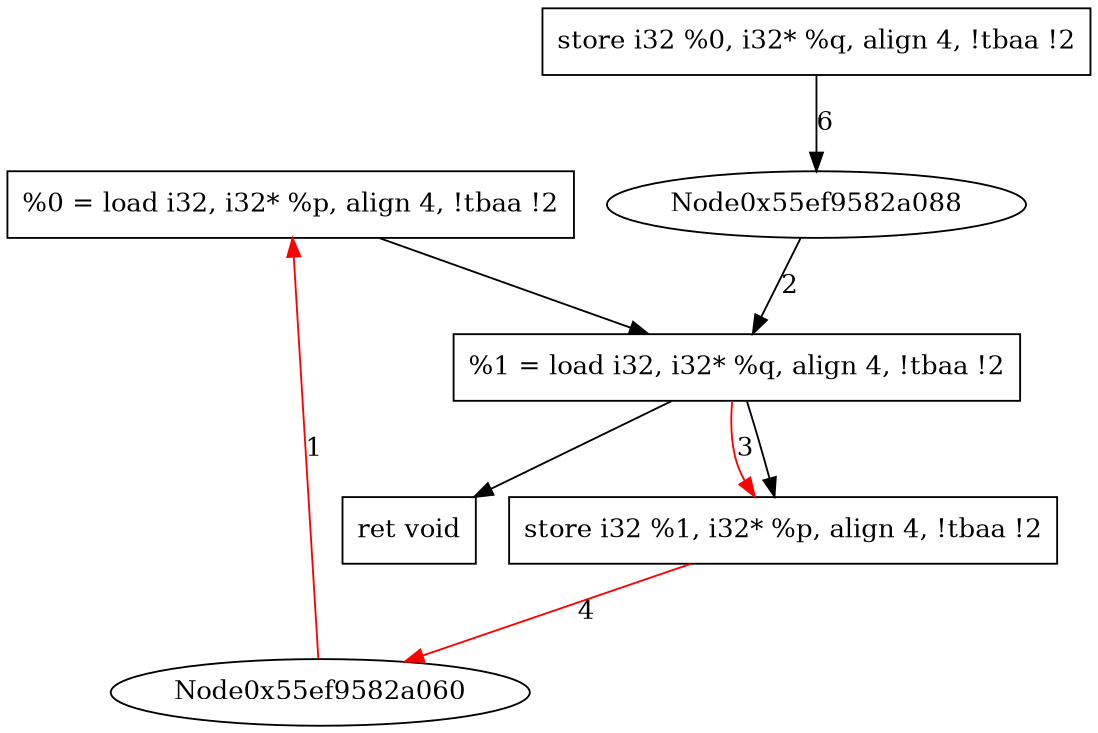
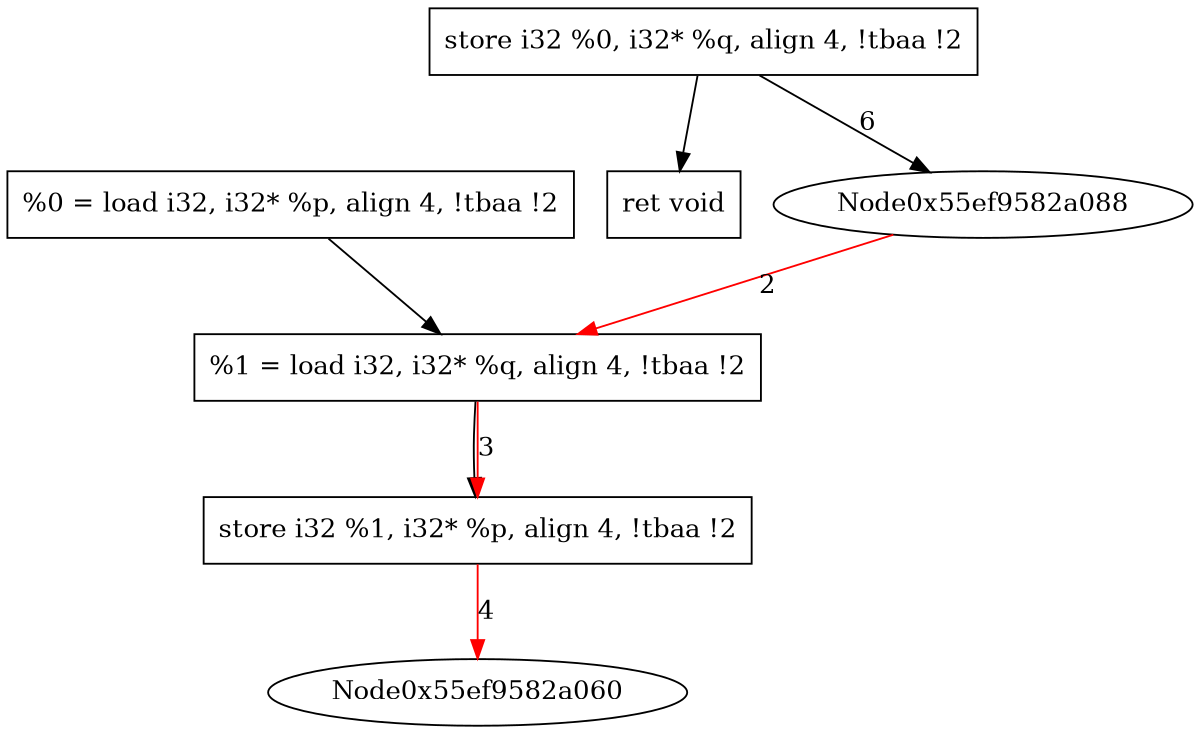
  digraph {
    node [shape=record]
    edge [color=red]
    n1 [label="  %0 = load i32, i32* %p, align 4, !tbaa !2"]
    n2 [label="  %1 = load i32, i32* %q, align 4, !tbaa !2"]
    n3 [label="  store i32 %1, i32* %p, align 4, !tbaa !2"]
    n4 [label="  store i32 %0, i32* %q, align 4, !tbaa !2"]
    n5 [label="  ret void"]
    Node0x55ef9582a088 [shape=""]
    Node0x55ef9582a060 [shape=""]
    n1 -> n2 [color=""]
    n2 -> n3 [color=""]
    n2 -> n3 [label=3]
    n3 -> Node0x55ef9582a060 [label=4]
-   n2 -> n5 [color=""]
+   n4 -> n5 [color=""]
    n4 -> Node0x55ef9582a088 [color=black label=6]
-   Node0x55ef9582a088 -> n2 [color=black label=2]
-   Node0x55ef9582a060 -> n1 [label=1]
+   Node0x55ef9582a088 -> n2 [label=2]
  }
